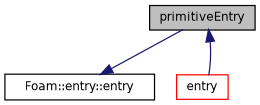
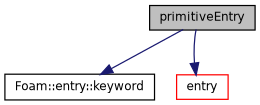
  digraph {
    rankdir=TB
    node [color=black fontname=Helvetica fontsize=10 shape=record]
    edge [color=midnightblue fontname=Helvetica fontsize=10 labelfontname=Helvetica labelfontsize=10 style=solid]
    n1 [fillcolor=grey75 fontcolor=black height=0.2 label=primitiveEntry style=filled width=0.4]
-   n2 [height=0.2 label="Foam::entry::entry" width=0.4]
+   n2 [height=0.2 label="Foam::entry::keyword" width=0.4]
    n3 [color=red height=0.2 label=entry width=0.4]
    n1 -> n2
-   n3 -> n1
+   n1 -> n3
  }
